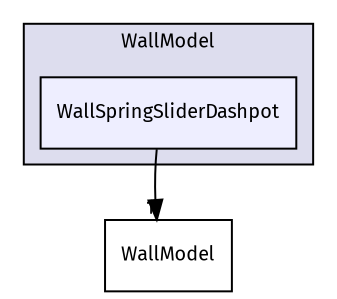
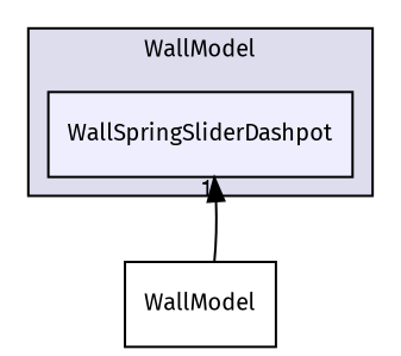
  digraph {
    compound=true
    fontname="Fira Sans"
    node [fontname="Fira Sans" fontsize=10 shape=box]
    n1 [fillcolor="#eeeeff" label=WallSpringSliderDashpot pencolor=black style=filled]
    n2 [label=WallModel]
    subgraph cluster_1 {
      bgcolor="#ddddee"
      fontsize=10
      label=WallModel
      pencolor=black
      n1
    }
-   n1 -> n2 [headlabel=1 labeldistance=1.5 labelfontname=FreeSans labelfontsize=10 fontname="Fira Sans"]
+   n2 -> n1 [headlabel=1 labeldistance=1.5 labelfontname=FreeSans labelfontsize=10 fontname="Fira Sans"]
  }
